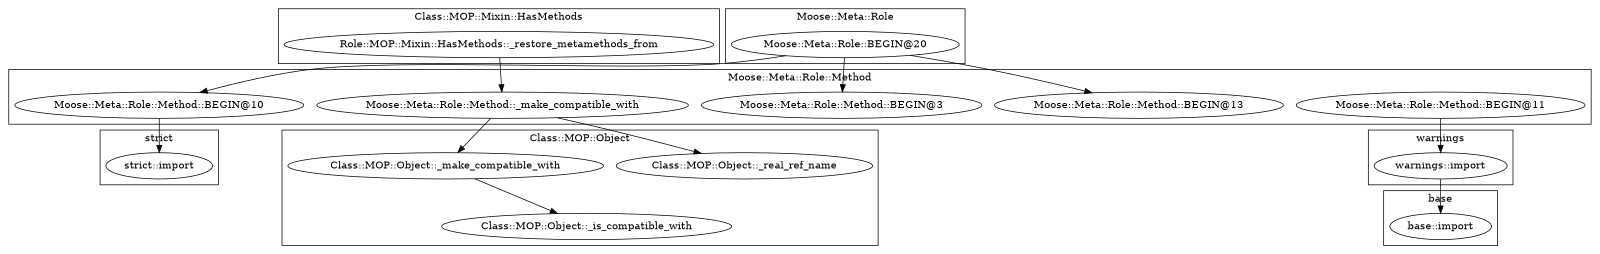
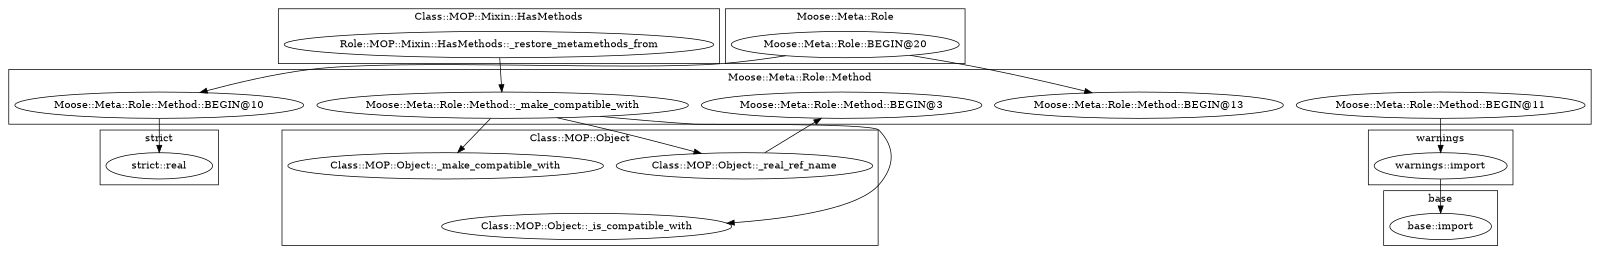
  digraph {
    "warnings::import"
    n2 [label="Role::MOP::Mixin::HasMethods::_restore_metamethods_from"]
    "Moose::Meta::Role::BEGIN@20"
    "base::import"
    "Moose::Meta::Role::Method::BEGIN@10"
    "Moose::Meta::Role::Method::BEGIN@11"
    "Moose::Meta::Role::Method::BEGIN@3"
    "Moose::Meta::Role::Method::BEGIN@13"
    "Moose::Meta::Role::Method::_make_compatible_with"
    "Class::MOP::Object::_real_ref_name"
    "Class::MOP::Object::_make_compatible_with"
    "Class::MOP::Object::_is_compatible_with"
-   "strict::import"
+   "strict::import" [label="strict::real"]
    subgraph cluster_1 {
      label=warnings
      "warnings::import"
    }
    subgraph cluster_2 {
      label="Class::MOP::Mixin::HasMethods"
      n2
    }
    subgraph cluster_3 {
      label="Moose::Meta::Role"
      "Moose::Meta::Role::BEGIN@20"
    }
    subgraph cluster_4 {
      label=base
      "base::import"
    }
    subgraph cluster_5 {
      label="Moose::Meta::Role::Method"
      "Moose::Meta::Role::Method::BEGIN@10"
      "Moose::Meta::Role::Method::BEGIN@11"
      "Moose::Meta::Role::Method::BEGIN@3"
      "Moose::Meta::Role::Method::BEGIN@13"
      "Moose::Meta::Role::Method::_make_compatible_with"
    }
    subgraph cluster_6 {
      label="Class::MOP::Object"
      "Class::MOP::Object::_real_ref_name"
      "Class::MOP::Object::_make_compatible_with"
      "Class::MOP::Object::_is_compatible_with"
    }
    subgraph cluster_7 {
      label="strict"
      "strict::import"
    }
    "warnings::import" -> "base::import"
    n2 -> "Moose::Meta::Role::Method::_make_compatible_with"
    "Moose::Meta::Role::BEGIN@20" -> "Moose::Meta::Role::Method::BEGIN@10"
-   "Moose::Meta::Role::BEGIN@20" -> "Moose::Meta::Role::Method::BEGIN@3"
+   "Class::MOP::Object::_real_ref_name" -> "Moose::Meta::Role::Method::BEGIN@3"
    "Moose::Meta::Role::BEGIN@20" -> "Moose::Meta::Role::Method::BEGIN@13"
    "Moose::Meta::Role::Method::BEGIN@10" -> "strict::import"
    "Moose::Meta::Role::Method::BEGIN@11" -> "warnings::import"
    "Moose::Meta::Role::Method::_make_compatible_with" -> "Class::MOP::Object::_real_ref_name"
    "Moose::Meta::Role::Method::_make_compatible_with" -> "Class::MOP::Object::_make_compatible_with"
-   "Class::MOP::Object::_make_compatible_with" -> "Class::MOP::Object::_is_compatible_with"
+   "Moose::Meta::Role::Method::_make_compatible_with" -> "Class::MOP::Object::_is_compatible_with"
  }
